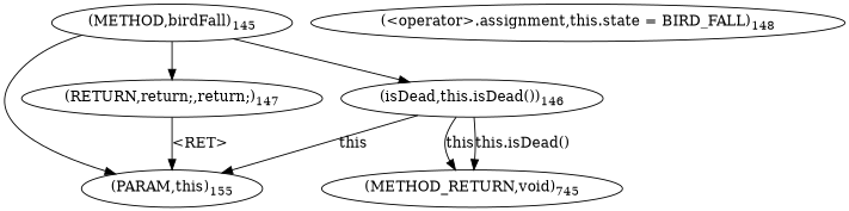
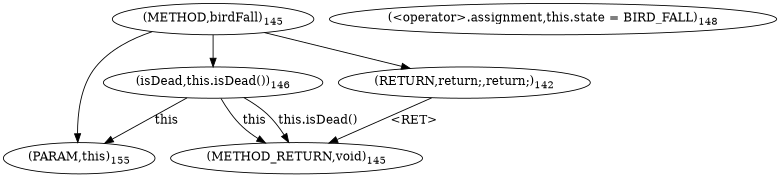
  digraph {
    n1 [label=<(METHOD,birdFall)<SUB>145</SUB>>]
    n2 [label=<(PARAM,this)<SUB>155</SUB>>]
    n3 [label=<(isDead,this.isDead())<SUB>146</SUB>>]
-   n4 [label=<(RETURN,return;,return;)<SUB>147</SUB>>]
-   n5 [label=<(METHOD_RETURN,void)<SUB>745</SUB>>]
+   n4 [label=<(RETURN,return;,return;)<SUB>142</SUB>>]
+   n5 [label=<(METHOD_RETURN,void)<SUB>145</SUB>>]
    n6 [label=<(&lt;operator&gt;.assignment,this.state = BIRD_FALL)<SUB>148</SUB>>]
    n1 -> n2
    n1 -> n3
    n1 -> n4
    n3 -> n2 [label=this]
    n3 -> n5 [label=this]
    n3 -> n5 [label="this.isDead()"]
-   n4 -> n2 [label="&lt;RET&gt;"]
+   n4 -> n5 [label="&lt;RET&gt;"]
  }
